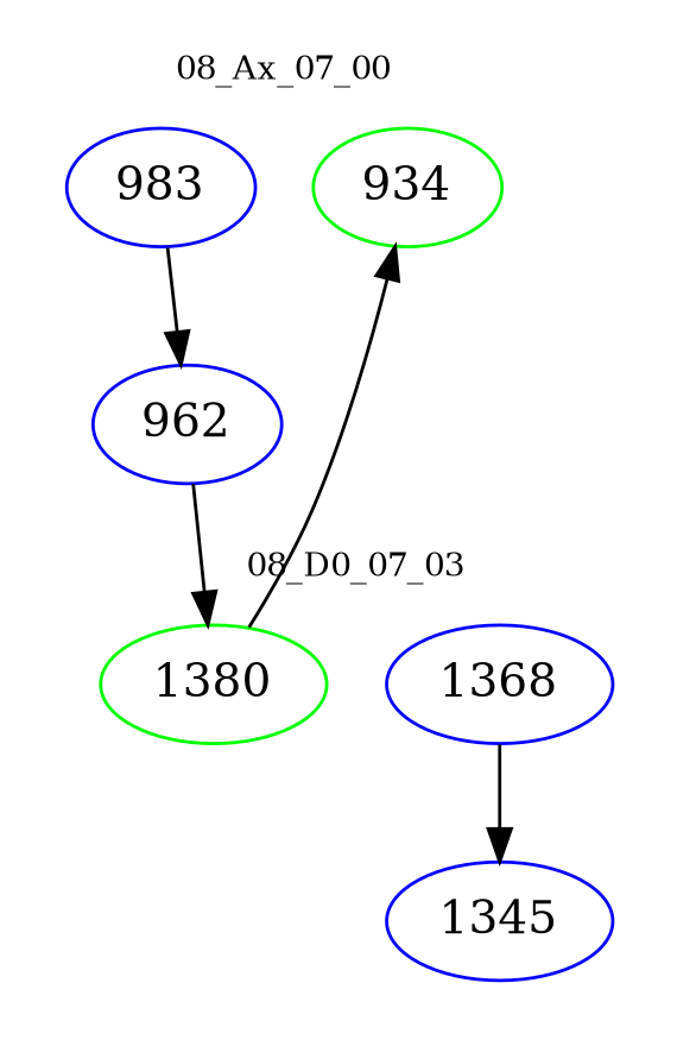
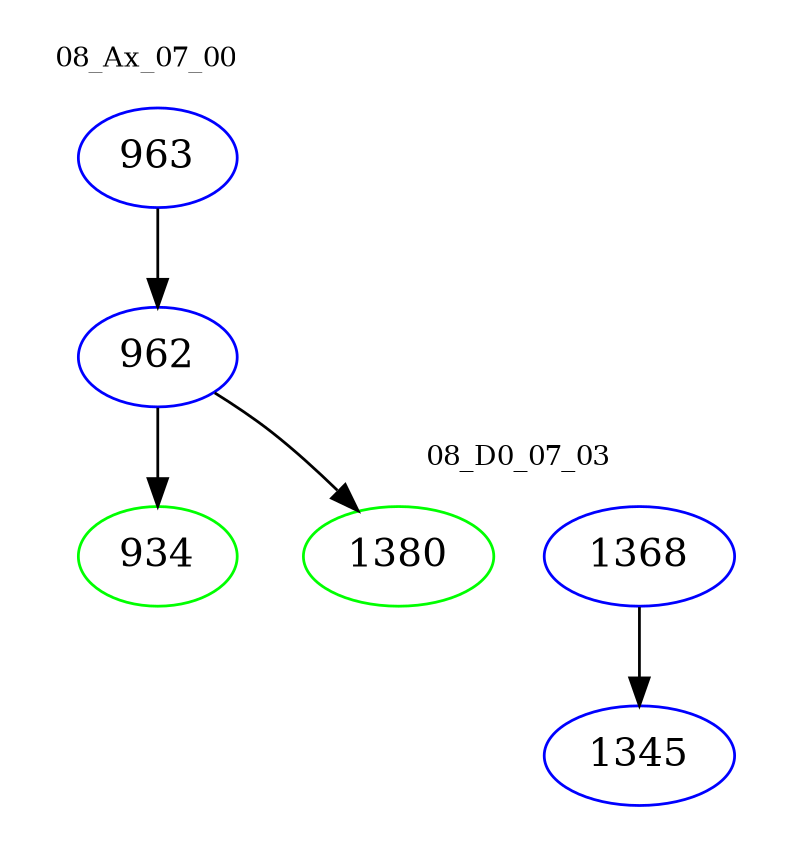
  digraph {
    node [color=blue]
    edge [color=black]
-   n1 [label=983]
+   n1 [label=963]
    n2 [label=962]
    n3 [color=green label=934]
    n4 [label=1368]
    n5 [label=1345]
    n6 [color=green label=1380]
    subgraph cluster_1 {
      color=white
      fontsize=10
      label="08_Ax_07_00"
      n1
      n2
      n3
    }
    subgraph cluster_2 {
      color=white
      fontsize=10
      label="08_D0_07_03"
      n4
      n5
      n6
    }
    n1 -> n2
-   n6 -> n3
+   n2 -> n3
    n2 -> n6
    n4 -> n5
  }
